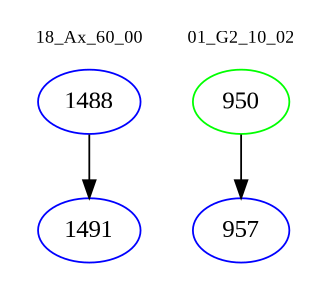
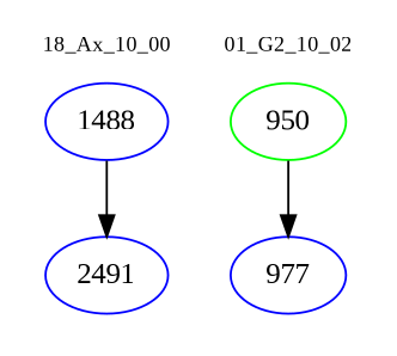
  digraph {
    fontname="Liberation Serif"
    node [color=blue fontname="Liberation Serif"]
    edge [color=black fontname="Liberation Serif"]
    n1 [label=1488]
-   n2 [label=1491]
+   n2 [label=2491]
    n3 [color=green label=950]
-   n4 [label=957]
+   n4 [label=977]
    subgraph cluster_1 {
      color=white
      fontsize=10
-     label="18_Ax_60_00"
+     label="18_Ax_10_00"
      n1
      n2
    }
    subgraph cluster_2 {
      color=white
      fontsize=10
      label="01_G2_10_02"
      n3
      n4
    }
    n1 -> n2
    n3 -> n4
  }
